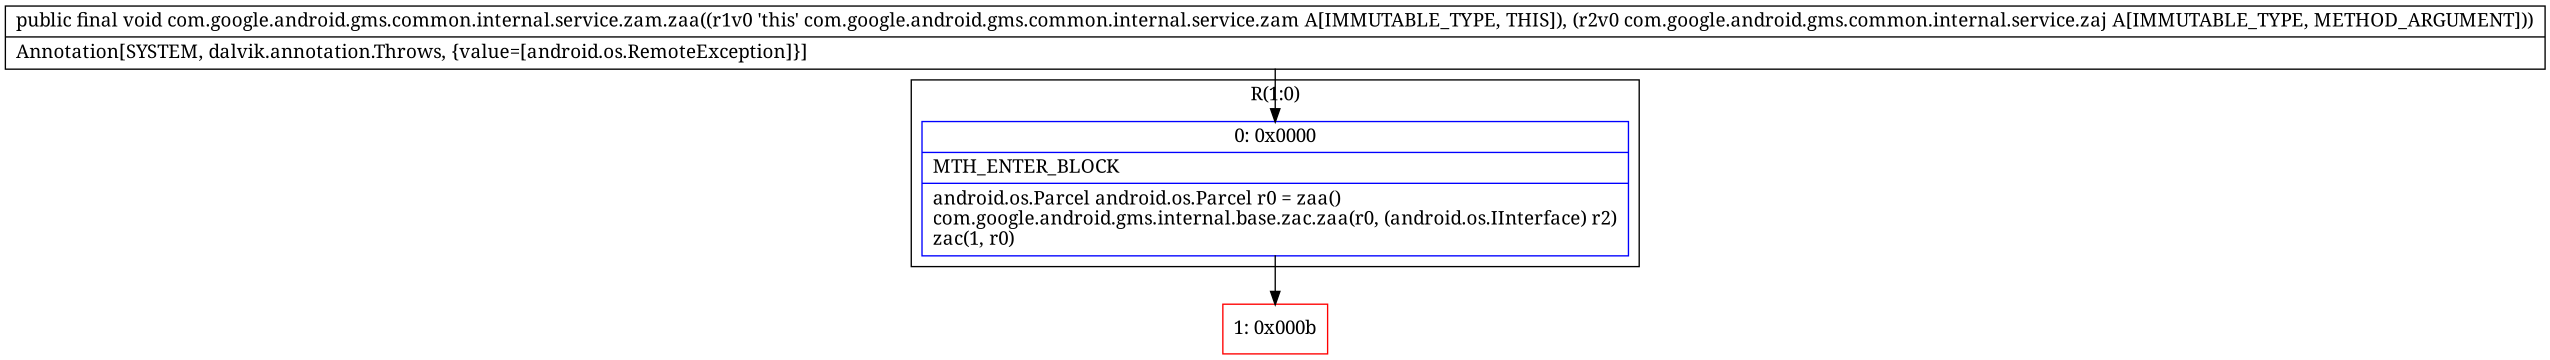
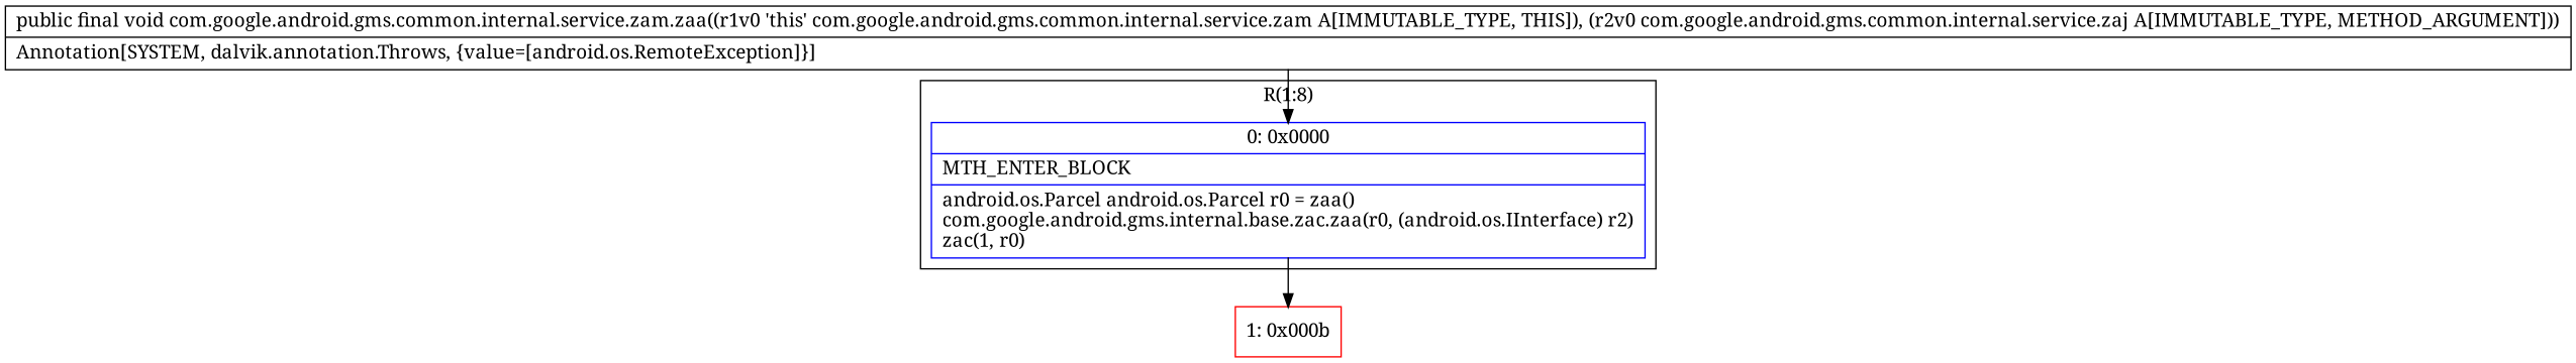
  digraph {
    fontname="Noto Serif"
    node [shape=record fontname="Noto Serif"]
    edge [fontname="Noto Serif"]
    n1 [color=blue label="{0\:\ 0x0000|MTH_ENTER_BLOCK\l|android.os.Parcel android.os.Parcel r0 = zaa()\lcom.google.android.gms.internal.base.zac.zaa(r0, (android.os.IInterface) r2)\lzac(1, r0)\l}"]
    n2 [color=red label="{1\:\ 0x000b}"]
    n3 [label="{public final void com.google.android.gms.common.internal.service.zam.zaa((r1v0 'this' com.google.android.gms.common.internal.service.zam A[IMMUTABLE_TYPE, THIS]), (r2v0 com.google.android.gms.common.internal.service.zaj A[IMMUTABLE_TYPE, METHOD_ARGUMENT]))  | Annotation[SYSTEM, dalvik.annotation.Throws, \{value=[android.os.RemoteException]\}]\l}"]
    subgraph cluster_1 {
-     label="R(1:0)"
+     label="R(1:8)"
      n1
    }
    n1 -> n2
    n3 -> n1
  }
